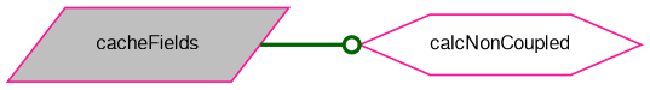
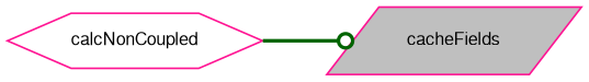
  digraph {
    rankdir=LR
    node [color=deeppink fontname=FreeSans fontsize=10]
    n1 [fillcolor=grey75 fontcolor=black height=0.2 label=cacheFields shape=parallelogram style=filled width=0.4]
    n2 [height=0.2 label=calcNonCoupled shape=hexagon width=0.4]
-   n1 -> n2 [color=darkgreen fontname=FreeSans fontsize=10 labelfontname=FreeSans labelfontsize=10 style=bold arrowhead=odot]
+   n2 -> n1 [color=darkgreen fontname=FreeSans fontsize=10 labelfontname=FreeSans labelfontsize=10 style=bold arrowhead=odot]
  }
